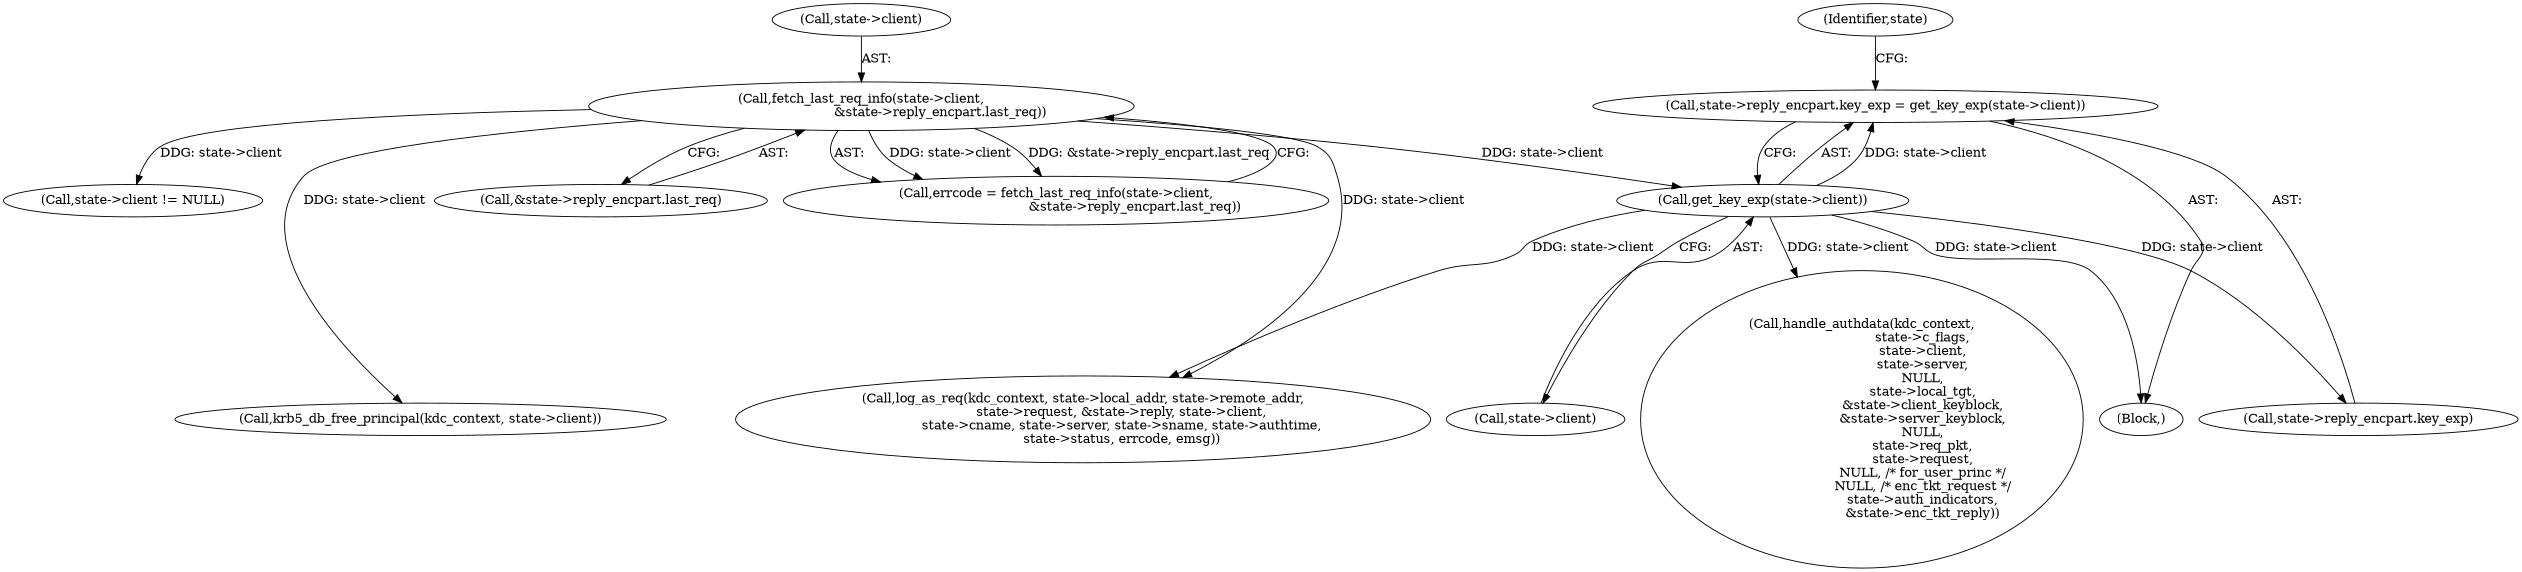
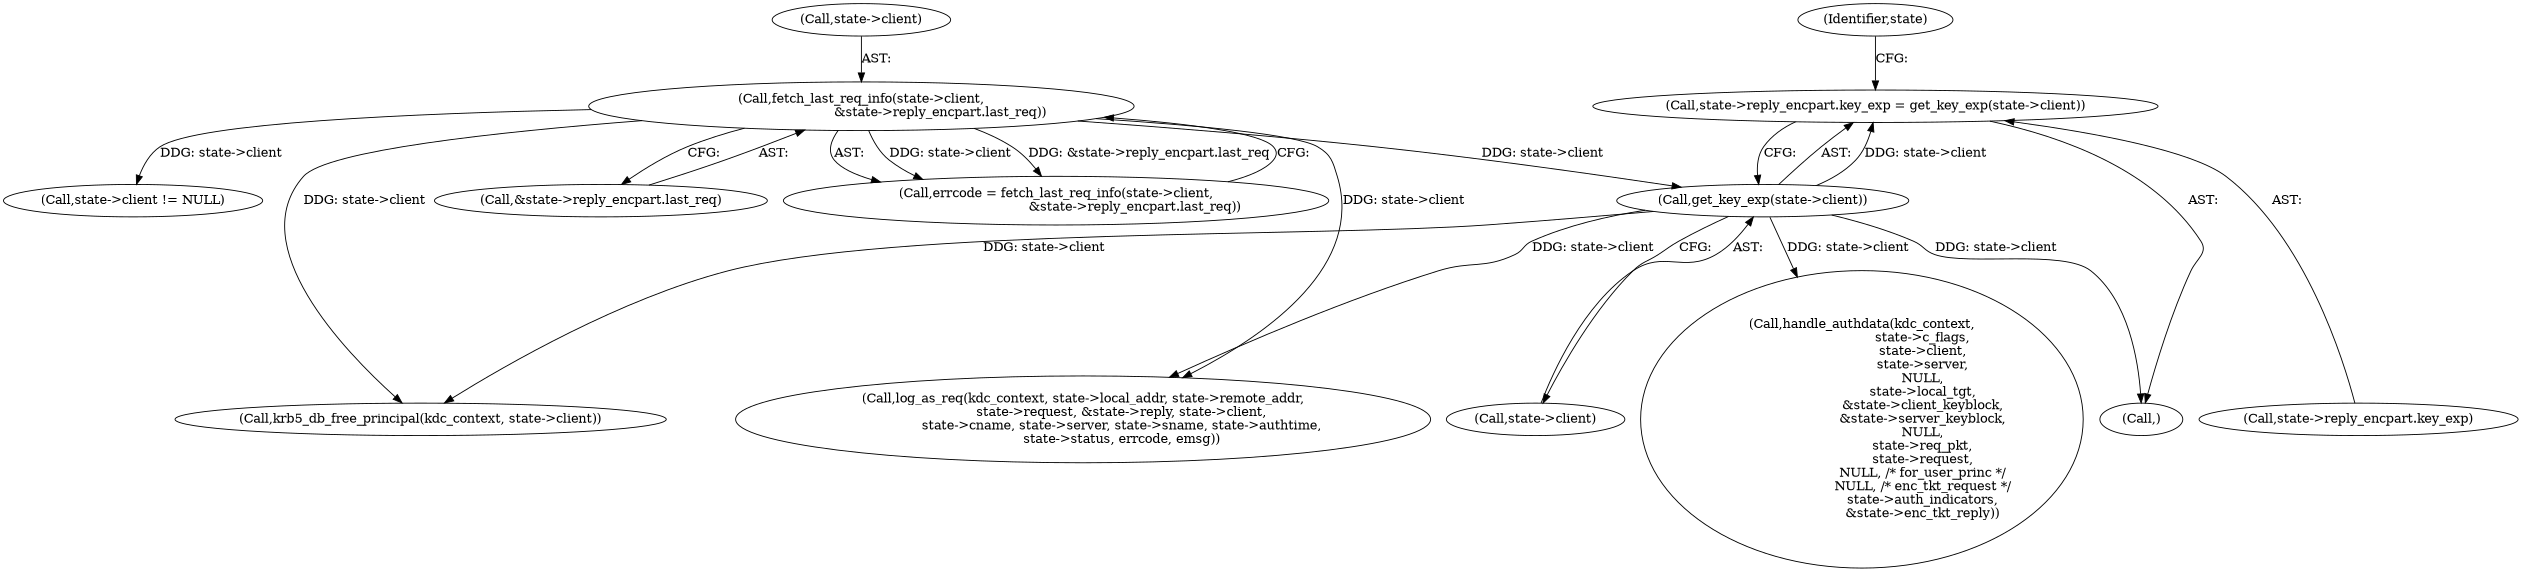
  digraph {
    n1 [label="(Call,state->reply_encpart.key_exp = get_key_exp(state->client))"]
    n2 [label="(Call,get_key_exp(state->client))"]
-   n3 [label="(Block,)"]
+   n3 [label="(Call,)"]
    n4 [label="(Call,krb5_db_free_principal(kdc_context, state->client))"]
    n5 [label="(Call,handle_authdata(kdc_context,\n                              state->c_flags,\n                              state->client,\n                              state->server,\n                              NULL,\n                              state->local_tgt,\n                              &state->client_keyblock,\n                              &state->server_keyblock,\n                              NULL,\n                              state->req_pkt,\n                              state->request,\n                              NULL, /* for_user_princ */\n                              NULL, /* enc_tkt_request */\n                              state->auth_indicators,\n                              &state->enc_tkt_reply))"]
    n6 [label="(Call,log_as_req(kdc_context, state->local_addr, state->remote_addr,\n                   state->request, &state->reply, state->client,\n                   state->cname, state->server, state->sname, state->authtime,\n                   state->status, errcode, emsg))"]
    n7 [label="(Call,state->client)"]
    n8 [label="(Call,state->client != NULL)"]
    n9 [label="(Call,fetch_last_req_info(state->client,\n                                       &state->reply_encpart.last_req))"]
    n10 [label="(Call,errcode = fetch_last_req_info(state->client,\n                                       &state->reply_encpart.last_req))"]
    n11 [label="(Call,&state->reply_encpart.last_req)"]
    n12 [label="(Identifier,state)"]
    n13 [label="(Call,state->client)"]
    n14 [label="(Call,state->reply_encpart.key_exp)"]
    n1 -> n2 [label="CFG: "]
    n1 -> n3 [label="AST: "]
    n2 -> n1 [label="AST: "]
    n2 -> n1 [label="DDG: state->client"]
    n2 -> n3 [label="DDG: state->client"]
-   n2 -> n14 [label="DDG: state->client"]
+   n2 -> n4 [label="DDG: state->client"]
    n2 -> n5 [label="DDG: state->client"]
    n2 -> n6 [label="DDG: state->client"]
    n2 -> n7 [label="CFG: "]
    n7 -> n2 [label="AST: "]
    n9 -> n2 [label="DDG: state->client"]
    n9 -> n4 [label="DDG: state->client"]
    n9 -> n6 [label="DDG: state->client"]
    n9 -> n8 [label="DDG: state->client"]
    n9 -> n10 [label="AST: "]
    n9 -> n10 [label="DDG: state->client"]
    n9 -> n10 [label="DDG: &state->reply_encpart.last_req"]
    n9 -> n11 [label="CFG: "]
    n10 -> n9 [label="CFG: "]
    n11 -> n9 [label="AST: "]
    n12 -> n1 [label="CFG: "]
    n13 -> n9 [label="AST: "]
    n14 -> n1 [label="AST: "]
  }
